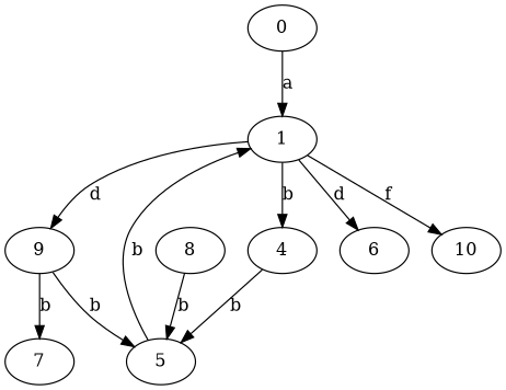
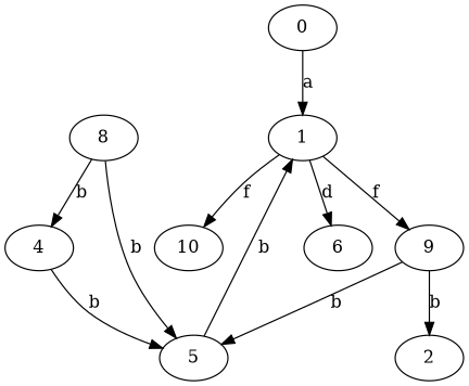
  strict digraph {
    1
    4
    6
    9
    10
    5
-   7
+   7 [label=2]
    0
    8
-   1 -> 4 [label=b]
+   8 -> 4 [label=b]
    1 -> 6 [label=d]
-   1 -> 9 [label=d]
+   1 -> 9 [label=f]
    1 -> 10 [label=f]
    4 -> 5 [label=b]
    9 -> 5 [label=b]
    9 -> 7 [label=b]
    5 -> 1 [label=b]
    0 -> 1 [label=a]
    8 -> 5 [label=b]
  }
